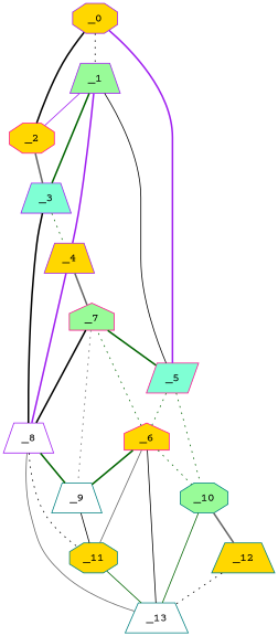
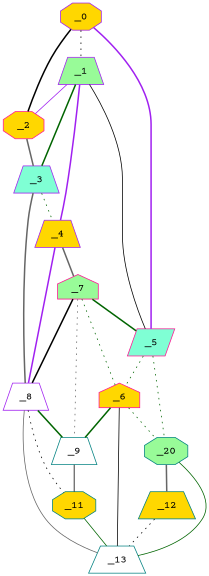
  graph {
    fontname="Courier Prime"
    node [color=purple fillcolor=gold fontname="Courier Prime" shape=trapezium style=filled y=49]
    edge [color=darkgreen fontname="Courier Prime" style=bold valence=1]
    _0 [shape=octagon x=8]
    _1 [fillcolor=palegreen x=18 y=38]
    _2 [color=deeppink shape=octagon x=23 y=23]
    _5 [color=deeppink fillcolor=aquamarine shape=parallelogram x=95 y=87]
    _3 [fillcolor=aquamarine x=49 y=24]
    _4 [x=62 y=27]
    _6 [color=deeppink shape=house x=101 y=54]
-   _10 [color=teal fillcolor=palegreen shape=octagon x=111 y=82]
+   _10 [color=teal fillcolor=palegreen shape=octagon x=111 y=82 label=_20]
    _8 [fillcolor=white x=109 y=29]
    _7 [color=deeppink fillcolor=palegreen shape=house x=102 y=41]
    _9 [color=teal fillcolor=white x=110]
    _11 [color=teal shape=octagon x=113 y=52]
    _13 [color=teal fillcolor=white x=123 y=69]
    _12 [color=teal x=117 y=80]
    _0 -- _1 [color=black style=dotted valence=2]
    _0 -- _2 [color=black]
    _0 -- _5 [color=purple]
    _1 -- _2 [color=purple style=solid]
    _1 -- _5 [color=black style=solid]
    _1 -- _3 [valence=2]
    _1 -- _4 [color=purple]
    _2 -- _3 [color=gray40]
    _5 -- _6 [style=dotted valence=2]
    _5 -- _10 [style=dotted]
    _3 -- _4 [style=dotted]
-   _3 -- _8 [color=black]
+   _3 -- _8 [color=gray40]
    _4 -- _8 [color=purple valence=2]
    _4 -- _7 [color=gray40 valence=2]
    _6 -- _10 [style=dotted valence=2]
    _6 -- _7 [style=dotted]
    _6 -- _9
-   _6 -- _11 [color=gray40 style=solid valence=2]
    _6 -- _13 [color=black style=solid]
    _10 -- _13 [style=solid]
    _10 -- _12 [color=gray40]
    _8 -- _9
    _8 -- _11 [color=black style=dotted valence=2]
    _8 -- _13 [color=gray40 style=solid]
    _7 -- _5 [valence=2]
    _7 -- _8 [color=black]
    _7 -- _9 [color=gray40 style=dotted valence=2]
    _9 -- _11 [color=black style=solid valence=2]
    _11 -- _13 [style=solid valence=2]
    _12 -- _13 [color=black style=dotted]
  }
